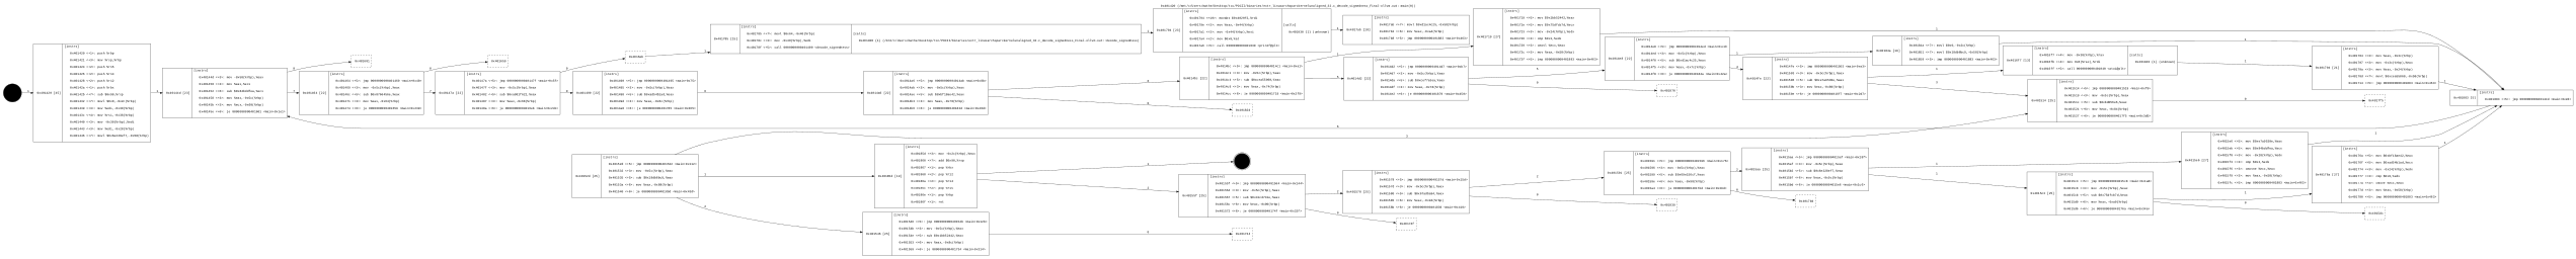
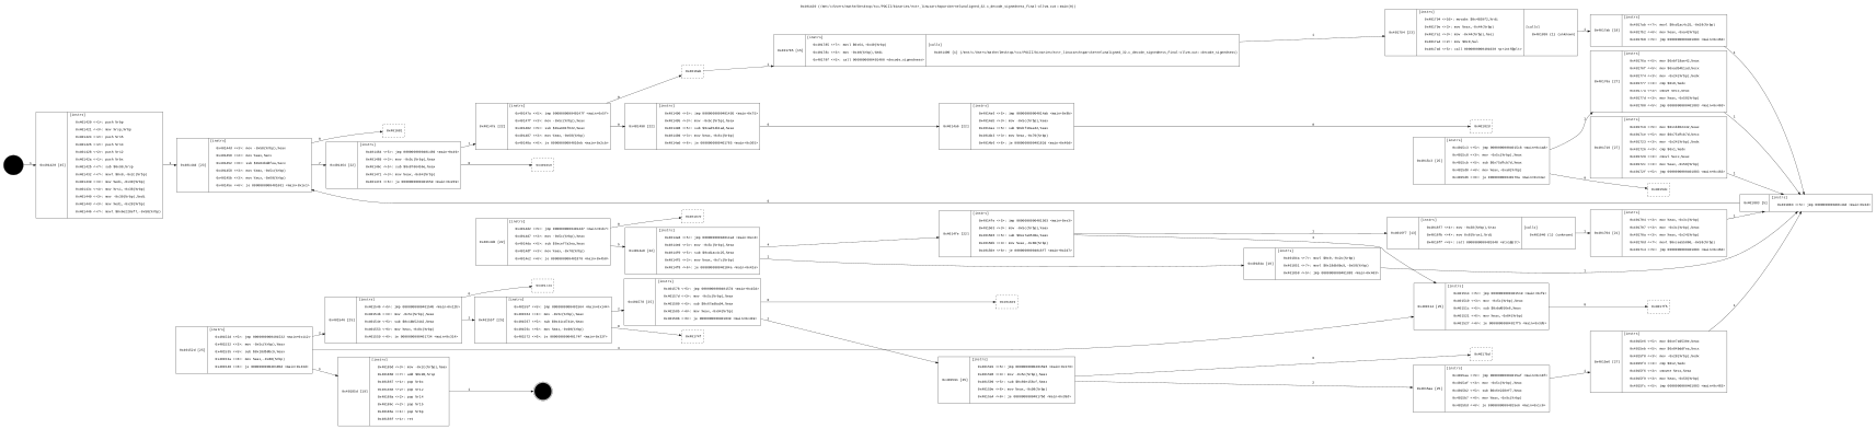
  digraph {
    fontname="Liberation Mono"
    label="0x401420 (/mnt/c/Users/mathe/Desktop/tcc/POCII/binaries/extr_linuxarchsparckernelunaligned_32.c_decode_signedness_Final-ollvm.out::main(0))"
    labelloc=t
    rankdir=LR
    node [fontname="Liberation Mono" shape=record]
    edge [fontname="Liberation Mono"]
    Entry [fillcolor=black height=0.3 shape=circle style=filled width=0.3]
    n2 [label="{\n     0x401420 [45]\l\n     | [instrs]\l\n     &nbsp;&nbsp;0x401420 \<+1\>: push %rbp\l\n     &nbsp;&nbsp;0x401421 \<+3\>: mov %rsp,%rbp\l\n     &nbsp;&nbsp;0x401424 \<+2\>: push %r15\l\n     &nbsp;&nbsp;0x401426 \<+2\>: push %r14\l\n     &nbsp;&nbsp;0x401428 \<+2\>: push %r12\l\n     &nbsp;&nbsp;0x40142a \<+1\>: push %rbx\l\n     &nbsp;&nbsp;0x40142b \<+7\>: sub $0x90,%rsp\l\n     &nbsp;&nbsp;0x401432 \<+7\>: movl $0x0,-0x2c(%rbp)\l\n     &nbsp;&nbsp;0x401439 \<+3\>: mov %edi,-0x30(%rbp)\l\n     &nbsp;&nbsp;0x40143c \<+4\>: mov %rsi,-0x38(%rbp)\l\n     &nbsp;&nbsp;0x401440 \<+3\>: mov -0x30(%rbp),%edi\l\n     &nbsp;&nbsp;0x401443 \<+3\>: mov %edi,-0x28(%rbp)\l\n     &nbsp;&nbsp;0x401446 \<+7\>: movl $0x6e228ef7,-0x58(%rbp)\l\n  }"]
    n3 [label="{\n     0x40144d [23]\l\n     | [instrs]\l\n     &nbsp;&nbsp;0x40144d \<+3\>: mov -0x58(%rbp),%eax\l\n     &nbsp;&nbsp;0x401450 \<+2\>: mov %eax,%ecx\l\n     &nbsp;&nbsp;0x401452 \<+6\>: sub $0x84bddfea,%ecx\l\n     &nbsp;&nbsp;0x401458 \<+3\>: mov %eax,-0x5c(%rbp)\l\n     &nbsp;&nbsp;0x40145b \<+3\>: mov %ecx,-0x60(%rbp)\l\n     &nbsp;&nbsp;0x40145e \<+6\>: je 0000000000401601 \<main+0x1e1\>\l\n  }"]
    n4 [label="{\n     0x401601\l\n  }" style=dashed]
    n5 [label="{\n     0x401464 [22]\l\n     | [instrs]\l\n     &nbsp;&nbsp;0x401464 \<+5\>: jmp 0000000000401469 \<main+0x49\>\l\n     &nbsp;&nbsp;0x401469 \<+3\>: mov -0x5c(%rbp),%eax\l\n     &nbsp;&nbsp;0x40146c \<+5\>: sub $0x8766456e,%eax\l\n     &nbsp;&nbsp;0x401471 \<+3\>: mov %eax,-0x64(%rbp)\l\n     &nbsp;&nbsp;0x401474 \<+6\>: je 0000000000401659 \<main+0x239\>\l\n  }"]
    n6 [label="{\n     0x401659\l\n  }" style=dashed]
    n7 [label="{\n     0x40147a [22]\l\n     | [instrs]\l\n     &nbsp;&nbsp;0x40147a \<+5\>: jmp 000000000040147f \<main+0x5f\>\l\n     &nbsp;&nbsp;0x40147f \<+3\>: mov -0x5c(%rbp),%eax\l\n     &nbsp;&nbsp;0x401482 \<+5\>: sub $0xa981f622,%eax\l\n     &nbsp;&nbsp;0x401487 \<+3\>: mov %eax,-0x68(%rbp)\l\n     &nbsp;&nbsp;0x40148a \<+6\>: je 00000000004016eb \<main+0x2cb\>\l\n  }"]
    n8 [label="{\n     0x4016eb\l\n  }" style=dashed]
    n9 [label="{\n     0x401490 [22]\l\n     | [instrs]\l\n     &nbsp;&nbsp;0x401490 \<+5\>: jmp 0000000000401495 \<main+0x75\>\l\n     &nbsp;&nbsp;0x401495 \<+3\>: mov -0x5c(%rbp),%eax\l\n     &nbsp;&nbsp;0x401498 \<+5\>: sub $0xad54b1ad,%eax\l\n     &nbsp;&nbsp;0x40149d \<+3\>: mov %eax,-0x6c(%rbp)\l\n     &nbsp;&nbsp;0x4014a0 \<+6\>: je 0000000000401785 \<main+0x365\>\l\n  }"]
    Exit [fillcolor=black height=0.3 peripheries=2 shape=circle style=filled width=0.3]
    n11 [label="{\n     0x401785 [15]\l\n     | [instrs]\l\n     &nbsp;&nbsp;0x401785 \<+7\>: movl $0x64,-0x40(%rbp)\l\n     &nbsp;&nbsp;0x40178c \<+3\>: mov -0x40(%rbp),%edi\l\n     &nbsp;&nbsp;0x40178f \<+5\>: call 0000000000401400 \<decode_signedness\>\l\n     | [calls]\l\n     &nbsp;&nbsp;0x401400 \{1\} (/mnt/c/Users/mathe/Desktop/tcc/POCII/binaries/extr_linuxarchsparckernelunaligned_32.c_decode_signedness_Final-ollvm.out::decode_signedness)\l\n  }"]
    n12 [label="{\n     0x4014a6 [22]\l\n     | [instrs]\l\n     &nbsp;&nbsp;0x4014a6 \<+5\>: jmp 00000000004014ab \<main+0x8b\>\l\n     &nbsp;&nbsp;0x4014ab \<+3\>: mov -0x5c(%rbp),%eax\l\n     &nbsp;&nbsp;0x4014ae \<+5\>: sub $0xbf18ae42,%eax\l\n     &nbsp;&nbsp;0x4014b3 \<+3\>: mov %eax,-0x70(%rbp)\l\n     &nbsp;&nbsp;0x4014b6 \<+6\>: je 000000000040182d \<main+0x40d\>\l\n  }"]
    n13 [label="{\n     0x4017ab [18]\l\n     | [instrs]\l\n     &nbsp;&nbsp;0x4017ab \<+7\>: movl $0xd1ac4c25,-0x58(%rbp)\l\n     &nbsp;&nbsp;0x4017b2 \<+6\>: mov %eax,-0xa4(%rbp)\l\n     &nbsp;&nbsp;0x4017b8 \<+5\>: jmp 0000000000401883 \<main+0x463\>\l\n  }"]
    n14 [label="{\n     0x401883 [5]\l\n     | [instrs]\l\n     &nbsp;&nbsp;0x401883 \<+5\>: jmp 000000000040144d \<main+0x2d\>\l\n  }"]
    n15 [label="{\n     0x401794 [23]\l\n     | [instrs]\l\n     &nbsp;&nbsp;0x401794 \<+10\>: movabs $0x4020f2,%rdi\l\n     &nbsp;&nbsp;0x40179e \<+3\>: mov %eax,-0x44(%rbp)\l\n     &nbsp;&nbsp;0x4017a1 \<+3\>: mov -0x44(%rbp),%esi\l\n     &nbsp;&nbsp;0x4017a4 \<+2\>: mov $0x0,%al\l\n     &nbsp;&nbsp;0x4017a6 \<+5\>: call 0000000000401030 \<printf@plt\>\l\n     | [calls]\l\n     &nbsp;&nbsp;0x401030 \{1\} (unknown)\l\n  }"]
    n16 [label="{\n     0x40182d\l\n  }" style=dashed]
-   n17 [label="{\n     0x4014bc [22]\l\n     | [instrs]\l\n     &nbsp;&nbsp;0x4014bc \<+5\>: jmp 00000000004014c1 \<main+0xa1\>\l\n     &nbsp;&nbsp;0x4014c1 \<+3\>: mov -0x5c(%rbp),%eax\l\n     &nbsp;&nbsp;0x4014c4 \<+5\>: sub $0xcea55060,%eax\l\n     &nbsp;&nbsp;0x4014c9 \<+3\>: mov %eax,-0x74(%rbp)\l\n     &nbsp;&nbsp;0x4014cc \<+6\>: je 0000000000401719 \<main+0x2f9\>\l\n  }"]
    n18 [label="{\n     0x401719 [27]\l\n     | [instrs]\l\n     &nbsp;&nbsp;0x401719 \<+5\>: mov $0x1bb52442,%eax\l\n     &nbsp;&nbsp;0x40171e \<+5\>: mov $0x75dfcb7d,%ecx\l\n     &nbsp;&nbsp;0x401723 \<+3\>: mov -0x24(%rbp),%edx\l\n     &nbsp;&nbsp;0x401726 \<+3\>: cmp $0x1,%edx\l\n     &nbsp;&nbsp;0x401729 \<+3\>: cmovl %ecx,%eax\l\n     &nbsp;&nbsp;0x40172c \<+3\>: mov %eax,-0x58(%rbp)\l\n     &nbsp;&nbsp;0x40172f \<+5\>: jmp 0000000000401883 \<main+0x463\>\l\n  }"]
    n19 [label="{\n     0x4014d2 [22]\l\n     | [instrs]\l\n     &nbsp;&nbsp;0x4014d2 \<+5\>: jmp 00000000004014d7 \<main+0xb7\>\l\n     &nbsp;&nbsp;0x4014d7 \<+3\>: mov -0x5c(%rbp),%eax\l\n     &nbsp;&nbsp;0x4014da \<+5\>: sub $0xcef7a3ea,%eax\l\n     &nbsp;&nbsp;0x4014df \<+3\>: mov %eax,-0x78(%rbp)\l\n     &nbsp;&nbsp;0x4014e2 \<+6\>: je 0000000000401870 \<main+0x450\>\l\n  }"]
    n20 [label="{\n     0x4015dc\l\n  }" style=dashed]
    n21 [label="{\n     0x401870\l\n  }" style=dashed]
    n22 [label="{\n     0x4014e8 [22]\l\n     | [instrs]\l\n     &nbsp;&nbsp;0x4014e8 \<+5\>: jmp 00000000004014ed \<main+0xcd\>\l\n     &nbsp;&nbsp;0x4014ed \<+3\>: mov -0x5c(%rbp),%eax\l\n     &nbsp;&nbsp;0x4014f0 \<+5\>: sub $0xd1ac4c25,%eax\l\n     &nbsp;&nbsp;0x4014f5 \<+3\>: mov %eax,-0x7c(%rbp)\l\n     &nbsp;&nbsp;0x4014f8 \<+6\>: je 000000000040184a \<main+0x42a\>\l\n  }"]
    n23 [label="{\n     0x40176a [27]\l\n     | [instrs]\l\n     &nbsp;&nbsp;0x40176a \<+5\>: mov $0xbf18ae42,%eax\l\n     &nbsp;&nbsp;0x40176f \<+5\>: mov $0xad54b1ad,%ecx\l\n     &nbsp;&nbsp;0x401774 \<+3\>: mov -0x24(%rbp),%edx\l\n     &nbsp;&nbsp;0x401777 \<+3\>: cmp $0x0,%edx\l\n     &nbsp;&nbsp;0x40177a \<+3\>: cmove %ecx,%eax\l\n     &nbsp;&nbsp;0x40177d \<+3\>: mov %eax,-0x58(%rbp)\l\n     &nbsp;&nbsp;0x401780 \<+5\>: jmp 0000000000401883 \<main+0x463\>\l\n  }"]
    n24 [label="{\n     0x40184a [19]\l\n     | [instrs]\l\n     &nbsp;&nbsp;0x40184a \<+7\>: movl $0x0,-0x2c(%rbp)\l\n     &nbsp;&nbsp;0x401851 \<+7\>: movl $0x18db8bc9,-0x58(%rbp)\l\n     &nbsp;&nbsp;0x401858 \<+5\>: jmp 0000000000401883 \<main+0x463\>\l\n  }"]
    n25 [label="{\n     0x4014fe [22]\l\n     | [instrs]\l\n     &nbsp;&nbsp;0x4014fe \<+5\>: jmp 0000000000401503 \<main+0xe3\>\l\n     &nbsp;&nbsp;0x401503 \<+3\>: mov -0x5c(%rbp),%eax\l\n     &nbsp;&nbsp;0x401506 \<+5\>: sub $0xe7a9530e,%eax\l\n     &nbsp;&nbsp;0x40150b \<+3\>: mov %eax,-0x80(%rbp)\l\n     &nbsp;&nbsp;0x40150e \<+6\>: je 00000000004016f7 \<main+0x2d7\>\l\n  }"]
    n26 [label="{\n     0x401704 [21]\l\n     | [instrs]\l\n     &nbsp;&nbsp;0x401704 \<+3\>: mov %eax,-0x3c(%rbp)\l\n     &nbsp;&nbsp;0x401707 \<+3\>: mov -0x3c(%rbp),%eax\l\n     &nbsp;&nbsp;0x40170a \<+3\>: mov %eax,-0x24(%rbp)\l\n     &nbsp;&nbsp;0x40170d \<+7\>: movl $0xcea55060,-0x58(%rbp)\l\n     &nbsp;&nbsp;0x401714 \<+5\>: jmp 0000000000401883 \<main+0x463\>\l\n  }"]
    n27 [label="{\n     0x4016f7 [13]\l\n     | [instrs]\l\n     &nbsp;&nbsp;0x4016f7 \<+4\>: mov -0x38(%rbp),%rax\l\n     &nbsp;&nbsp;0x4016fb \<+4\>: mov 0x8(%rax),%rdi\l\n     &nbsp;&nbsp;0x4016ff \<+5\>: call 0000000000401040 \<atoi@plt\>\l\n     | [calls]\l\n     &nbsp;&nbsp;0x401040 \{1\} (unknown)\l\n  }"]
    n28 [label="{\n     0x401514 [25]\l\n     | [instrs]\l\n     &nbsp;&nbsp;0x401514 \<+5\>: jmp 0000000000401519 \<main+0xf9\>\l\n     &nbsp;&nbsp;0x401519 \<+3\>: mov -0x5c(%rbp),%eax\l\n     &nbsp;&nbsp;0x40151c \<+5\>: sub $0xbd056e6,%eax\l\n     &nbsp;&nbsp;0x401521 \<+6\>: mov %eax,-0x84(%rbp)\l\n     &nbsp;&nbsp;0x401527 \<+6\>: je 00000000004017f5 \<main+0x3d5\>\l\n  }"]
    n29 [label="{\n     0x4017f5\l\n  }" style=dashed]
    n30 [label="{\n     0x40152d [25]\l\n     | [instrs]\l\n     &nbsp;&nbsp;0x40152d \<+5\>: jmp 0000000000401532 \<main+0x112\>\l\n     &nbsp;&nbsp;0x401532 \<+3\>: mov -0x5c(%rbp),%eax\l\n     &nbsp;&nbsp;0x401535 \<+5\>: sub $0x18db8bc9,%eax\l\n     &nbsp;&nbsp;0x40153a \<+6\>: mov %eax,-0x88(%rbp)\l\n     &nbsp;&nbsp;0x401540 \<+6\>: je 000000000040185d \<main+0x43d\>\l\n  }"]
    n31 [label="{\n     0x40185d [19]\l\n     | [instrs]\l\n     &nbsp;&nbsp;0x40185d \<+3\>: mov -0x2c(%rbp),%eax\l\n     &nbsp;&nbsp;0x401860 \<+7\>: add $0x90,%rsp\l\n     &nbsp;&nbsp;0x401867 \<+1\>: pop %rbx\l\n     &nbsp;&nbsp;0x401868 \<+2\>: pop %r12\l\n     &nbsp;&nbsp;0x40186a \<+2\>: pop %r14\l\n     &nbsp;&nbsp;0x40186c \<+2\>: pop %r15\l\n     &nbsp;&nbsp;0x40186e \<+1\>: pop %rbp\l\n     &nbsp;&nbsp;0x40186f \<+1\>: ret\l\n  }"]
    n32 [label="{\n     0x401546 [25]\l\n     | [instrs]\l\n     &nbsp;&nbsp;0x401546 \<+5\>: jmp 000000000040154b \<main+0x12b\>\l\n     &nbsp;&nbsp;0x40154b \<+3\>: mov -0x5c(%rbp),%eax\l\n     &nbsp;&nbsp;0x40154e \<+5\>: sub $0x1bb52442,%eax\l\n     &nbsp;&nbsp;0x401553 \<+6\>: mov %eax,-0x8c(%rbp)\l\n     &nbsp;&nbsp;0x401559 \<+6\>: je 0000000000401734 \<main+0x314\>\l\n  }"]
    n33 [label="{\n     0x4015c3 [25]\l\n     | [instrs]\l\n     &nbsp;&nbsp;0x4015c3 \<+5\>: jmp 00000000004015c8 \<main+0x1a8\>\l\n     &nbsp;&nbsp;0x4015c8 \<+3\>: mov -0x5c(%rbp),%eax\l\n     &nbsp;&nbsp;0x4015cb \<+5\>: sub $0x75dfcb7d,%eax\l\n     &nbsp;&nbsp;0x4015d0 \<+6\>: mov %eax,-0xa0(%rbp)\l\n     &nbsp;&nbsp;0x4015d6 \<+6\>: je 000000000040176a \<main+0x34a\>\l\n  }"]
    n34 [label="{\n     0x401734\l\n  }" style=dashed]
    n35 [label="{\n     0x40155f [25]\l\n     | [instrs]\l\n     &nbsp;&nbsp;0x40155f \<+5\>: jmp 0000000000401564 \<main+0x144\>\l\n     &nbsp;&nbsp;0x401564 \<+3\>: mov -0x5c(%rbp),%eax\l\n     &nbsp;&nbsp;0x401567 \<+5\>: sub $0x41cd741e,%eax\l\n     &nbsp;&nbsp;0x40156c \<+6\>: mov %eax,-0x90(%rbp)\l\n     &nbsp;&nbsp;0x401572 \<+6\>: je 000000000040174f \<main+0x32f\>\l\n  }"]
    n36 [label="{\n     0x4015e6 [27]\l\n     | [instrs]\l\n     &nbsp;&nbsp;0x4015e6 \<+5\>: mov $0xe7a9530e,%eax\l\n     &nbsp;&nbsp;0x4015eb \<+5\>: mov $0x84bddfea,%ecx\l\n     &nbsp;&nbsp;0x4015f0 \<+3\>: mov -0x28(%rbp),%edx\l\n     &nbsp;&nbsp;0x4015f3 \<+3\>: cmp $0x2,%edx\l\n     &nbsp;&nbsp;0x4015f6 \<+3\>: cmovne %ecx,%eax\l\n     &nbsp;&nbsp;0x4015f9 \<+3\>: mov %eax,-0x58(%rbp)\l\n     &nbsp;&nbsp;0x4015fc \<+5\>: jmp 0000000000401883 \<main+0x463\>\l\n  }"]
    n37 [label="{\n     0x40174f\l\n  }" style=dashed]
    n38 [label="{\n     0x401578 [25]\l\n     | [instrs]\l\n     &nbsp;&nbsp;0x401578 \<+5\>: jmp 000000000040157d \<main+0x15d\>\l\n     &nbsp;&nbsp;0x40157d \<+3\>: mov -0x5c(%rbp),%eax\l\n     &nbsp;&nbsp;0x401580 \<+5\>: sub $0x67adba94,%eax\l\n     &nbsp;&nbsp;0x401585 \<+6\>: mov %eax,-0x94(%rbp)\l\n     &nbsp;&nbsp;0x40158b \<+6\>: je 0000000000401839 \<main+0x419\>\l\n  }"]
    n39 [label="{\n     0x4015aa [25]\l\n     | [instrs]\l\n     &nbsp;&nbsp;0x4015aa \<+5\>: jmp 00000000004015af \<main+0x18f\>\l\n     &nbsp;&nbsp;0x4015af \<+3\>: mov -0x5c(%rbp),%eax\l\n     &nbsp;&nbsp;0x4015b2 \<+5\>: sub $0x6e228ef7,%eax\l\n     &nbsp;&nbsp;0x4015b7 \<+6\>: mov %eax,-0x9c(%rbp)\l\n     &nbsp;&nbsp;0x4015bd \<+6\>: je 00000000004015e6 \<main+0x1c6\>\l\n  }"]
    n40 [label="{\n     0x401591 [25]\l\n     | [instrs]\l\n     &nbsp;&nbsp;0x401591 \<+5\>: jmp 0000000000401596 \<main+0x176\>\l\n     &nbsp;&nbsp;0x401596 \<+3\>: mov -0x5c(%rbp),%eax\l\n     &nbsp;&nbsp;0x401599 \<+5\>: sub $0x69e156cf,%eax\l\n     &nbsp;&nbsp;0x40159e \<+6\>: mov %eax,-0x98(%rbp)\l\n     &nbsp;&nbsp;0x4015a4 \<+6\>: je 00000000004017bd \<main+0x39d\>\l\n  }"]
    n41 [label="{\n     0x401839\l\n  }" style=dashed]
    n42 [label="{\n     0x4017bd\l\n  }" style=dashed]
    Entry -> n2 [label=" 1"]
    n2 -> n3 [label=" 1"]
    n3 -> n4 [label=" 0"]
    n3 -> n5 [label=" 7"]
    n5 -> n6 [label=" 0"]
    n5 -> n7 [label=" 7"]
    n7 -> n8 [label=" 0"]
    n7 -> n9 [label=" 0"]
    n8 -> n11 [label=" 1"]
    n9 -> n12 [label=" 6"]
    n11 -> n15 [label=" 1"]
    n12 -> n16 [label=" 0"]
-   n12 -> n17 [label=" 6"]
+   n13 -> n14 [label=" 1"]
    n14 -> n3 [label=" 6"]
    n15 -> n13 [label=" 1"]
-   n17 -> n18 [label=" 1"]
-   n17 -> n19 [label=" 5"]
    n18 -> n14 [label=" 1"]
    n19 -> n21 [label=" 0"]
    n19 -> n22 [label=" 5"]
    n22 -> n24 [label=" 1"]
    n22 -> n25 [label=" 4"]
    n23 -> n14 [label=" 1"]
    n24 -> n14 [label=" 1"]
    n25 -> n27 [label=" 1"]
    n25 -> n28 [label=" 3"]
    n26 -> n14 [label=" 1"]
    n27 -> n26 [label=" 1"]
    n28 -> n29 [label=" 0"]
    n30 -> n28 [label=" 3"]
    n30 -> n31 [label=" 1"]
    n30 -> n32 [label=" 2"]
    n31 -> Exit [label=" 1"]
    n32 -> n34 [label=" 0"]
-   n31 -> n35 [label=" 2"]
+   n32 -> n35 [label=" 2"]
    n33 -> n20 [label=" 0"]
    n33 -> n23 [label=" 1"]
    n35 -> n37 [label=" 0"]
    n35 -> n38 [label=" 2"]
    n36 -> n14 [label=" 1"]
    n38 -> n40 [label=" 2"]
    n38 -> n41 [label=" 0"]
-   n39 -> n33 [label=" 1"]
    n39 -> n36 [label=" 1"]
    n40 -> n39 [label=" 2"]
    n40 -> n42 [label=" 0"]
  }
